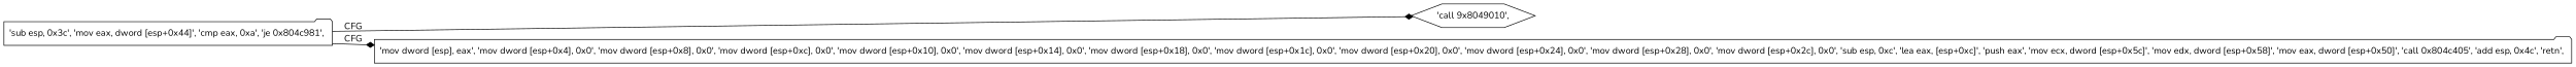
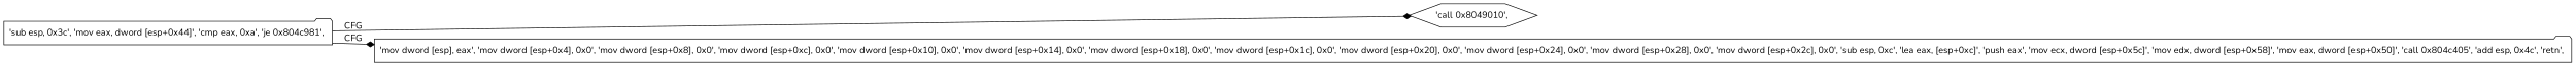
  digraph {
    rankdir=LR
    fontname=Nunito
    node [shape=folder fontname=Nunito]
    edge [arrowhead=diamond fontname=Nunito]
    n1 [label="'sub esp, 0x3c', 'mov eax, dword [esp+0x44]', 'cmp eax, 0xa', 'je 0x804c981', "]
-   n2 [label="'call 9x8049010'," shape=hexagon]
+   n2 [label="'call 0x8049010', " shape=hexagon]
    n3 [label="'mov dword [esp], eax', 'mov dword [esp+0x4], 0x0', 'mov dword [esp+0x8], 0x0', 'mov dword [esp+0xc], 0x0', 'mov dword [esp+0x10], 0x0', 'mov dword [esp+0x14], 0x0', 'mov dword [esp+0x18], 0x0', 'mov dword [esp+0x1c], 0x0', 'mov dword [esp+0x20], 0x0', 'mov dword [esp+0x24], 0x0', 'mov dword [esp+0x28], 0x0', 'mov dword [esp+0x2c], 0x0', 'sub esp, 0xc', 'lea eax, [esp+0xc]', 'push eax', 'mov ecx, dword [esp+0x5c]', 'mov edx, dword [esp+0x58]', 'mov eax, dword [esp+0x50]', 'call 0x804c405', 'add esp, 0x4c', 'retn', "]
    n1 -> n2 [label=CFG]
    n1 -> n3 [label=CFG]
  }
